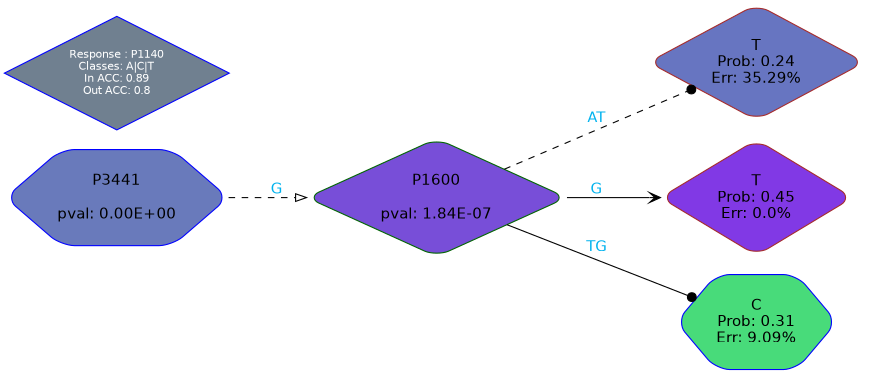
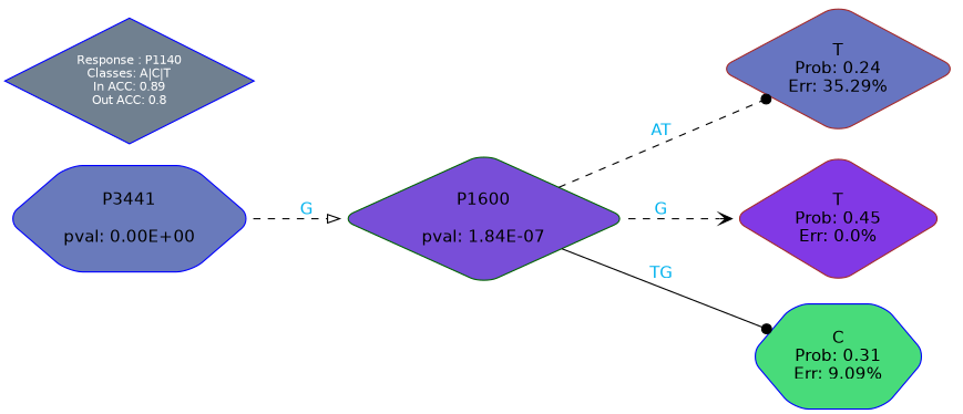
  digraph {
    rankdir=LR
    ranksep=equally
    splines=polylines
    node [color=blue fontname=helvetica shape=diamond style="filled, rounded"]
    edge [arrowhead=dot fontcolor=deepskyblue2 fontname=helvetica style=dashed]
    n1 [color=brown fillcolor="#6775c1" label="T\nProb: 0.24\nErr: 35.29%"]
    n2 [color=brown fillcolor="#8139e5" label="T\nProb: 0.45\nErr: 0.0%"]
    n3 [fillcolor="#48db7a" label="C\nProb: 0.31\nErr: 9.09%" shape=hexagon]
    n4 [align=left fillcolor=slategray fontcolor=white fontsize=10 label="Response : P1140\nClasses: A|C|T\nIn ACC: 0.89\nOut ACC: 0.8\n" style=filled]
    n5 [fillcolor="#697abb" label="P3441\n\npval: 0.00E+00" shape=hexagon]
    n6 [color=darkgreen fillcolor="#784ed8" label="P1600\n\npval: 1.84E-07"]
    subgraph sub_1 {
      rank=same
      n1
      n2
      n3
    }
    subgraph sub_2 {
      rank=same
      n4
      n5
    }
    n5 -> n6 [arrowhead=onormal label=G]
    n6 -> n1 [label=AT]
-   n6 -> n2 [arrowhead=vee label=G style=solid]
+   n6 -> n2 [arrowhead=vee label=G]
    n6 -> n3 [label=TG style=solid]
  }
